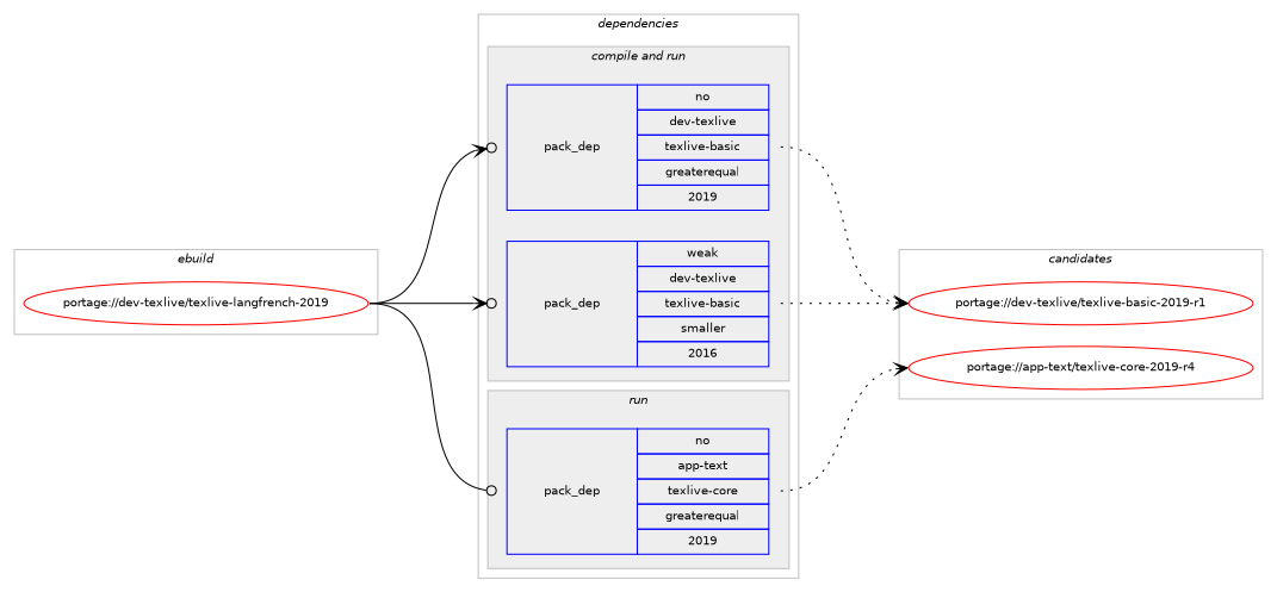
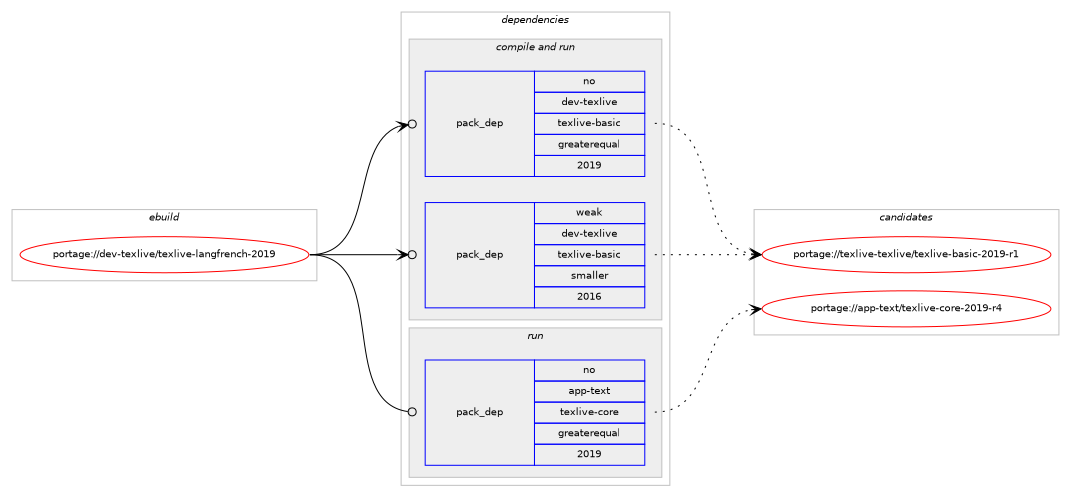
  digraph {
    compound=true
    concentrate=true
    fontname=Helvetica
    fontsize=10
    newrank=true
    rankdir=LR
    ranksep=1.5
    node [color=red fontname=Helvetica fontsize=10]
    edge [arrowhead=vee headport=w style=solid tailport=e weight=20]
    n1 [label="portage://dev-texlive/texlive-langfrench-2019" width=4]
    n2 [color=blue label=<<TABLE BORDER="0" CELLBORDER="1" CELLSPACING="0" CELLPADDING="4" WIDTH="220"><TR><TD ROWSPAN="6" CELLPADDING="30">pack_dep</TD></TR><TR><TD WIDTH="110">no</TD></TR><TR><TD>dev-texlive</TD></TR><TR><TD>texlive-basic</TD></TR><TR><TD>greaterequal</TD></TR><TR><TD>2019</TD></TR></TABLE>> shape=none]
    n3 [color=blue label=<<TABLE BORDER="0" CELLBORDER="1" CELLSPACING="0" CELLPADDING="4" WIDTH="220"><TR><TD ROWSPAN="6" CELLPADDING="30">pack_dep</TD></TR><TR><TD WIDTH="110">weak</TD></TR><TR><TD>dev-texlive</TD></TR><TR><TD>texlive-basic</TD></TR><TR><TD>smaller</TD></TR><TR><TD>2016</TD></TR></TABLE>> shape=none]
    n4 [color=blue label=<<TABLE BORDER="0" CELLBORDER="1" CELLSPACING="0" CELLPADDING="4" WIDTH="220"><TR><TD ROWSPAN="6" CELLPADDING="30">pack_dep</TD></TR><TR><TD WIDTH="110">no</TD></TR><TR><TD>app-text</TD></TR><TR><TD>texlive-core</TD></TR><TR><TD>greaterequal</TD></TR><TR><TD>2019</TD></TR></TABLE>> shape=none]
-   n5 [label="portage://dev-texlive/texlive-basic-2019-r1" width=4]
+   n5 [label="portage://texlive-texlive/texlive-basic-2019-r1" width=4]
    n6 [label="portage://app-text/texlive-core-2019-r4" width=4]
    subgraph cluster_1 {
      color=gray
      label=<<i>ebuild</i>>
      rank=same
      n1
    }
    subgraph cluster_2 {
      color=gray
      label=<<i>dependencies</i>>
      subgraph cluster_3 {
        color=gray
        fillcolor="#eeeeee"
        label=<<i>compile</i>>
        style=filled
      }
      subgraph cluster_4 {
        color=gray
        fillcolor="#eeeeee"
        label=<<i>compile and run</i>>
        style=filled
        subgraph sub_5 {
          color=gray
          fillcolor="#eeeeee"
          label=<<i>compile and run</i>>
          style=filled
          n2
        }
        subgraph sub_6 {
          color=gray
          fillcolor="#eeeeee"
          label=<<i>compile and run</i>>
          style=filled
          n3
        }
      }
      subgraph cluster_7 {
        color=gray
        fillcolor="#eeeeee"
        label=<<i>run</i>>
        style=filled
        subgraph sub_8 {
          color=gray
          fillcolor="#eeeeee"
          label=<<i>run</i>>
          style=filled
          n4
        }
      }
    }
    subgraph cluster_9 {
      color=gray
      label=<<i>candidates</i>>
      rank=same
      subgraph sub_10 {
        color=black
        label=<<i>candidates</i>>
        nodesep=1
        rank=same
        n5
      }
      subgraph sub_11 {
        color=black
        label=<<i>candidates</i>>
        nodesep=1
        rank=same
        n5
      }
      subgraph sub_12 {
        color=black
        label=<<i>candidates</i>>
        nodesep=1
        rank=same
        n6
      }
    }
    n1 -> n2 [arrowhead=odotvee]
    n1 -> n3 [arrowhead=odotvee]
    n1 -> n4 [arrowhead=odot]
    n2 -> n5 [style=dotted weight=100]
    n3 -> n5 [style=dotted weight=100]
    n4 -> n6 [style=dotted weight=100]
  }
